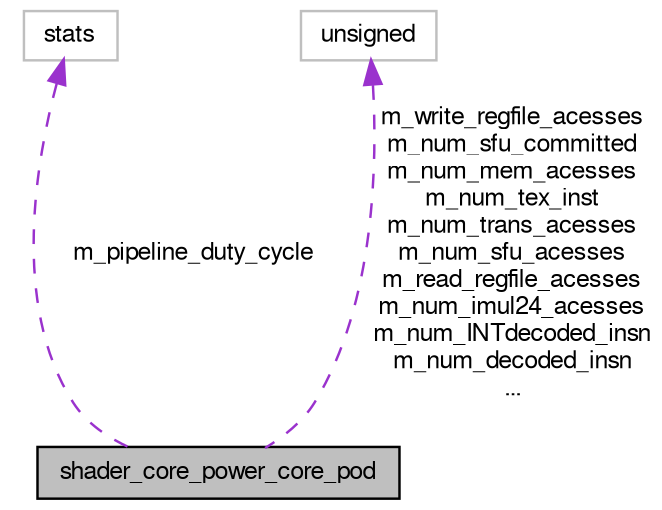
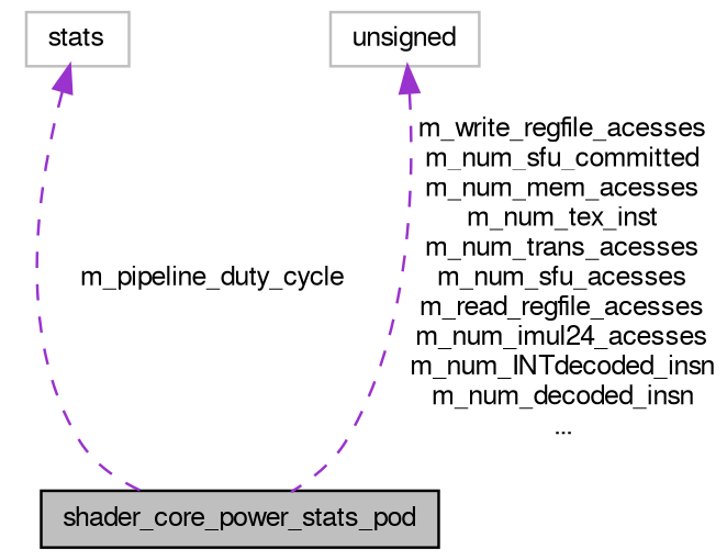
  digraph {
    node [color=grey75 fontname=FreeSans fontsize=10 shape=record]
    edge [color=darkorchid3 dir=back fontname=FreeSans fontsize=10 labelfontname=FreeSans labelfontsize=10 style=dashed]
-   n1 [color=black fillcolor=grey75 fontcolor=black height=0.2 label=shader_core_power_core_pod style=filled width=0.4]
+   n1 [color=black fillcolor=grey75 fontcolor=black height=0.2 label=shader_core_power_stats_pod style=filled width=0.4]
    n2 [height=0.2 label=stats width=0.4]
    n3 [height=0.2 label=unsigned width=0.4]
    n2 -> n1 [label=m_pipeline_duty_cycle]
    n3 -> n1 [label="m_write_regfile_acesses\nm_num_sfu_committed\nm_num_mem_acesses\nm_num_tex_inst\nm_num_trans_acesses\nm_num_sfu_acesses\nm_read_regfile_acesses\nm_num_imul24_acesses\nm_num_INTdecoded_insn\nm_num_decoded_insn\n..."]
  }
